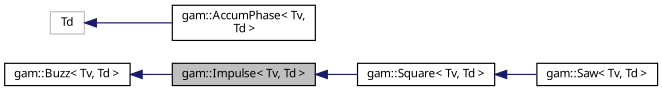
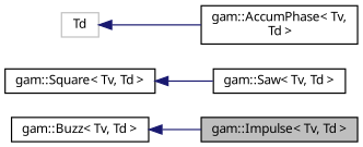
  digraph {
    rankdir=LR
    node [color=black fontname="FreeSans.ttf" fontsize=10 shape=record]
    edge [color=midnightblue dir=back fontname="FreeSans.ttf" fontsize=10 labelfontname="FreeSans.ttf" labelfontsize=10 style=solid]
    n1 [fillcolor=grey75 fontcolor=black height=0.2 label="gam::Impulse\< Tv, Td \>" style=filled width=0.4]
    n2 [height=0.2 label="gam::Square\< Tv, Td \>" width=0.4]
    n3 [height=0.2 label="gam::Saw\< Tv, Td \>" width=0.4]
    n4 [height=0.2 label="gam::Buzz\< Tv, Td \>" width=0.4]
    n5 [height=0.2 label="gam::AccumPhase\< Tv,\l Td \>" width=0.4]
    n6 [color=grey75 height=0.2 label=Td width=0.4]
-   n1 -> n2
    n2 -> n3
    n4 -> n1
    n6 -> n5
  }
